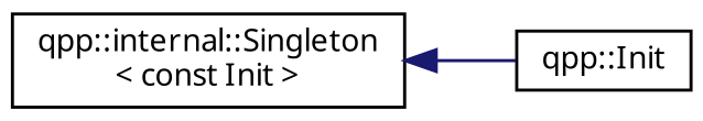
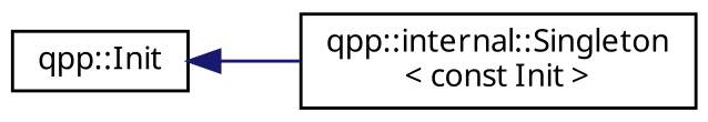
  digraph {
    rankdir=LR
    fontname="Noto Sans"
    node [color=black fillcolor=white fontname="Noto Sans" fontsize=10 shape=record style=filled]
    n1 [height=0.2 label="qpp::internal::Singleton\l\< const Init \>" width=0.4]
    n2 [height=0.2 label="qpp::Init" width=0.4]
-   n1 -> n2 [color=midnightblue dir=back fontname="Noto Sans" fontsize=10 labelfontname=Helvetica labelfontsize=10 style=solid]
+   n2 -> n1 [color=midnightblue dir=back fontname="Noto Sans" fontsize=10 labelfontname=Helvetica labelfontsize=10 style=solid]
  }
